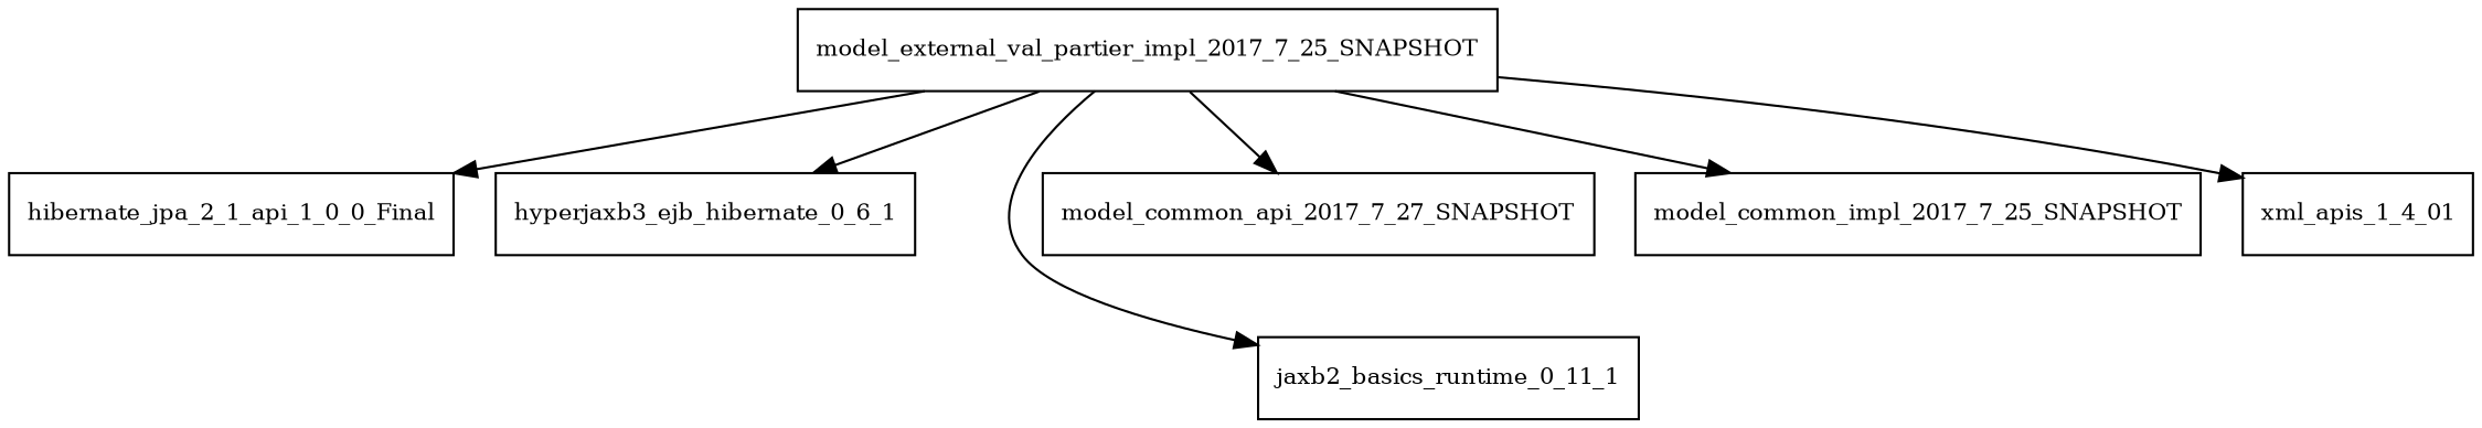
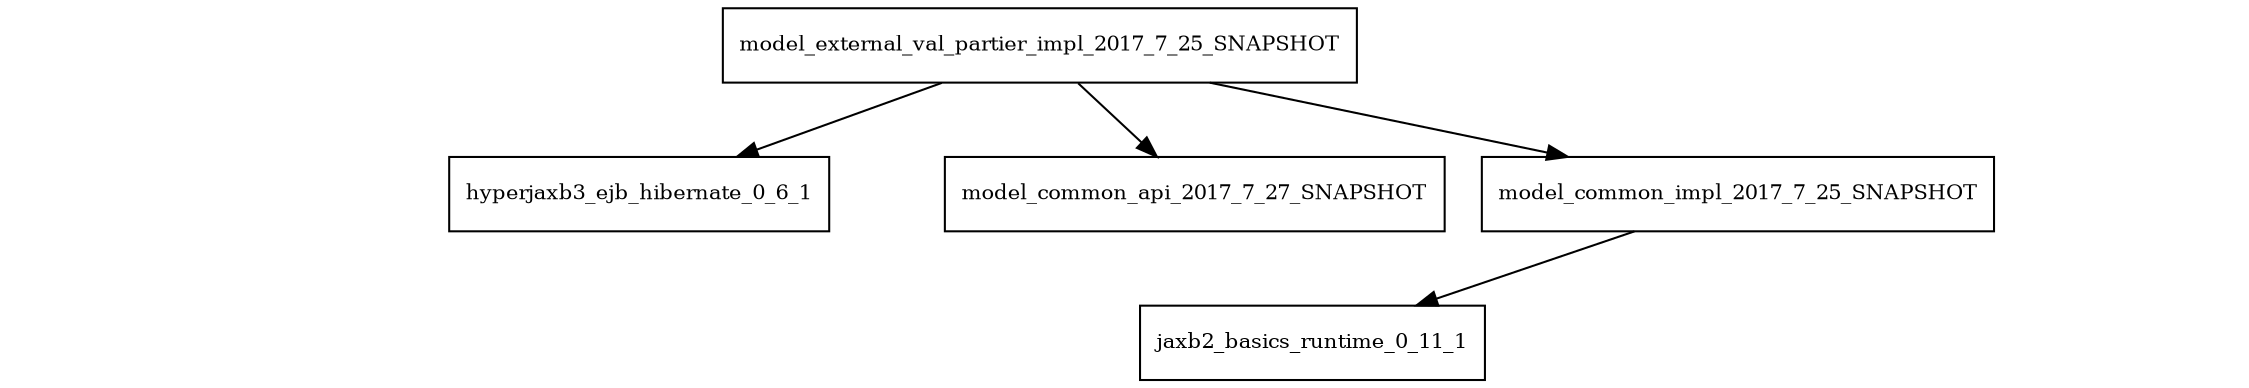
  digraph {
    node [fontsize=10.0 shape=box]
    model_external_val_partier_impl_2017_7_25_SNAPSHOT
-   hibernate_jpa_2_1_api_1_0_0_Final
    n3 [label=hyperjaxb3_ejb_hibernate_0_6_1]
    jaxb2_basics_runtime_0_11_1
    n5 [label=model_common_api_2017_7_27_SNAPSHOT]
    model_common_impl_2017_7_25_SNAPSHOT
-   xml_apis_1_4_01
-   model_external_val_partier_impl_2017_7_25_SNAPSHOT -> hibernate_jpa_2_1_api_1_0_0_Final
    model_external_val_partier_impl_2017_7_25_SNAPSHOT -> n3
-   model_external_val_partier_impl_2017_7_25_SNAPSHOT -> jaxb2_basics_runtime_0_11_1
+   model_common_impl_2017_7_25_SNAPSHOT -> jaxb2_basics_runtime_0_11_1
    model_external_val_partier_impl_2017_7_25_SNAPSHOT -> n5
    model_external_val_partier_impl_2017_7_25_SNAPSHOT -> model_common_impl_2017_7_25_SNAPSHOT
-   model_external_val_partier_impl_2017_7_25_SNAPSHOT -> xml_apis_1_4_01
  }
